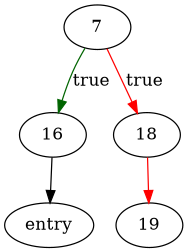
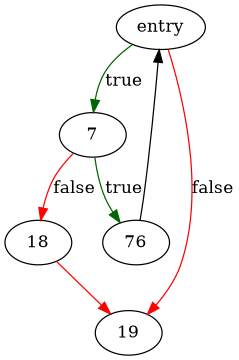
  digraph {
    edge [color=red]
    n1 [label=entry]
    7
    19
-   16
+   16 [label=76]
    18
+   n1 -> 7 [color=darkgreen label=true]
+   n1 -> 19 [label=false]
    7 -> 16 [color=darkgreen label=true]
-   7 -> 18 [label=true]
+   7 -> 18 [label=false]
    16 -> n1 [color=""]
    18 -> 19
  }
